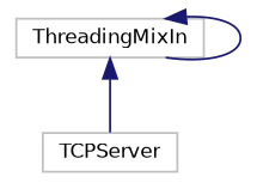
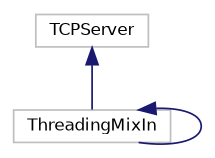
  digraph {
    rankdir=TB
    node [color=grey75 fontname=Helvetica fontsize=10 shape=record]
    edge [color=midnightblue dir=back fontname=Helvetica fontsize=10 labelfontname=Helvetica labelfontsize=10 style=solid]
    n1 [height=0.2 label=TCPServer width=0.4]
    n2 [height=0.2 label=ThreadingMixIn width=0.4]
-   n2 -> n1
+   n1 -> n2
    n2 -> n2
  }
